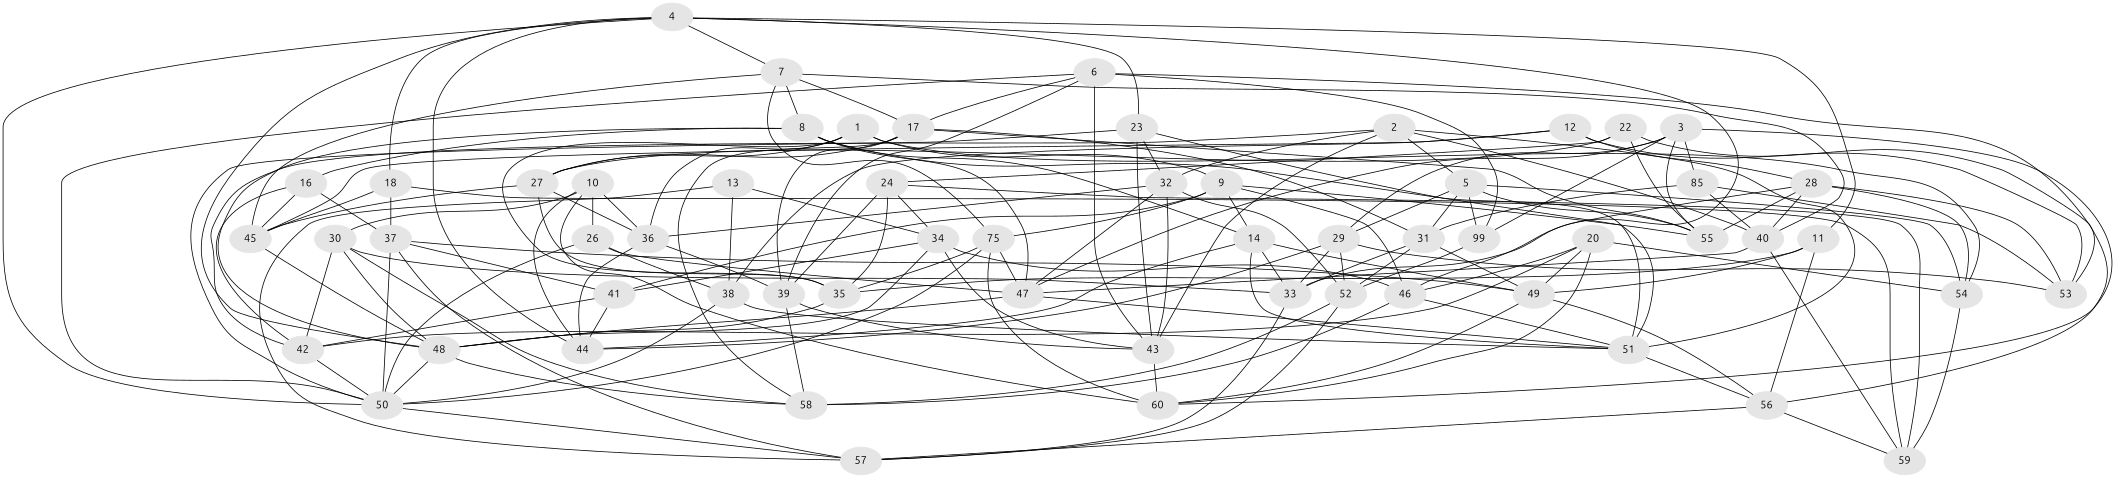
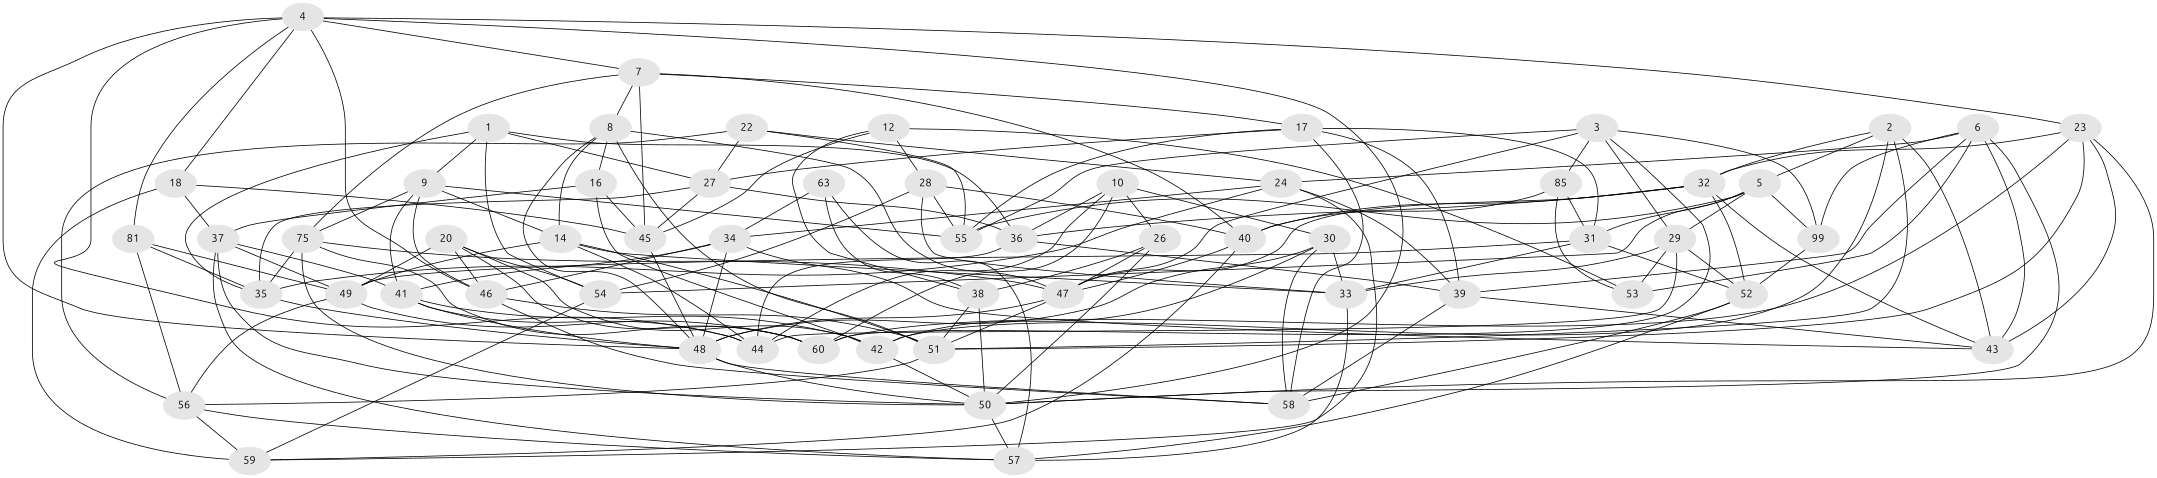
  graph {
    fontname=Ubuntu
    node [color=gray90 fontname=Ubuntu style=filled]
    edge [fontname=Ubuntu weight=1.0]
    1
    9
    27
    35
    36
    54
    55
    46
    n9 [label=75]
    14
    41
    45
    48
    39
    44
    43
    58
    59
    2
    5
    32
    40
    42
    51
    n25 [label=99]
    29
    31
    47
    52
    50
    56
    n32 [label=85]
    3
    60
    53
    33
    4
    7
-   11
+   11 [label=81]
    18
    23
    8
    17
    49
    37
    57
    6
    24
    34
    16
    10
    26
    30
    38
    12
    28
-   13
+   13 [label=63]
    20
    22
    1 -- 9
    1 -- 27
    1 -- 35
    1 -- 36
    1 -- 54
    9 -- 55
    9 -- 46
    9 -- n9
    9 -- 14
    9 -- 41
    27 -- 35
    27 -- 36
    27 -- 45
    35 -- 48
    36 -- 39
    36 -- 44
    54 -- 59 [weight=2.0]
    46 -- 58
    46 -- 51
    n9 -- 35
    n9 -- 47
    n9 -- 50
    n9 -- 60
    14 -- 44
    14 -- 51
    14 -- 33
    14 -- 49
+   41 -- 48
    41 -- 44
    41 -- 42
    45 -- 48
    48 -- 58
    48 -- 50
    39 -- 43
    39 -- 58
    2 -- 43
    2 -- 5
    2 -- 32
-   2 -- 40
+   32 -- 40
    2 -- 42
    2 -- 51
    5 -- 54
    5 -- 55
    5 -- n25
    5 -- 29
    5 -- 31
    32 -- 36
    32 -- 43
    32 -- 47
    32 -- 52
    40 -- 59
    40 -- 47
    42 -- 50
    51 -- 56
    n25 -- 52
    29 -- 44
    29 -- 52
    29 -- 53
    29 -- 33
    31 -- 52
    31 -- 33
    31 -- 49
    47 -- 48
    47 -- 51
    52 -- 58
    52 -- 57
    50 -- 57
    56 -- 59
    56 -- 57
    n32 -- 40
    n32 -- 31
    n32 -- 53
    3 -- 55
    3 -- n25
    3 -- 29
    3 -- 47
    3 -- n32
    3 -- 60
    33 -- 57
    4 -- 46
    4 -- 48
    4 -- 44
    4 -- 50
    4 -- 7
    4 -- 11
    4 -- 18
    4 -- 23
    7 -- n9
    7 -- 45
    7 -- 40
    7 -- 8
    7 -- 17
    11 -- 35
    11 -- 56
    11 -- 49
    18 -- 45
    18 -- 59
    18 -- 37
    23 -- 43
    23 -- 32
    23 -- 51
    23 -- 50
-   43 -- 60
+   23 -- 60
    8 -- 14
    8 -- 48
    8 -- 51
    8 -- 47
    8 -- 16
    17 -- 27
    17 -- 55
    17 -- 39
    17 -- 58
    17 -- 31
    49 -- 56
    49 -- 60
    37 -- 41
    37 -- 50
    37 -- 49
    37 -- 57
    6 -- 39
    6 -- 43
    6 -- n25
    6 -- 50
    6 -- 53 [weight=2.0]
-   6 -- 17
+   6 -- 24
    24 -- 35
    24 -- 39
    24 -- 59
    24 -- 34
    34 -- 46
    34 -- 41
    34 -- 48
    34 -- 43
    16 -- 45
    16 -- 42
    16 -- 37
    10 -- 36
    10 -- 44
    10 -- 60
    10 -- 26
    10 -- 30
    26 -- 47
    26 -- 50
    26 -- 38
    30 -- 48
    30 -- 58
    30 -- 42
    30 -- 33
    38 -- 51
    38 -- 50
    12 -- 45
    12 -- 53
    12 -- 38
    12 -- 28
    28 -- 54
    28 -- 55
    28 -- 40
-   28 -- 53
    28 -- 33
    13 -- 57
    13 -- 34
    13 -- 38 [weight=2.0]
    20 -- 54
    20 -- 46
    20 -- 42
    20 -- 60
    20 -- 49 [weight=2.0]
    22 -- 27
    22 -- 55
    22 -- 56
    22 -- 24
  }
